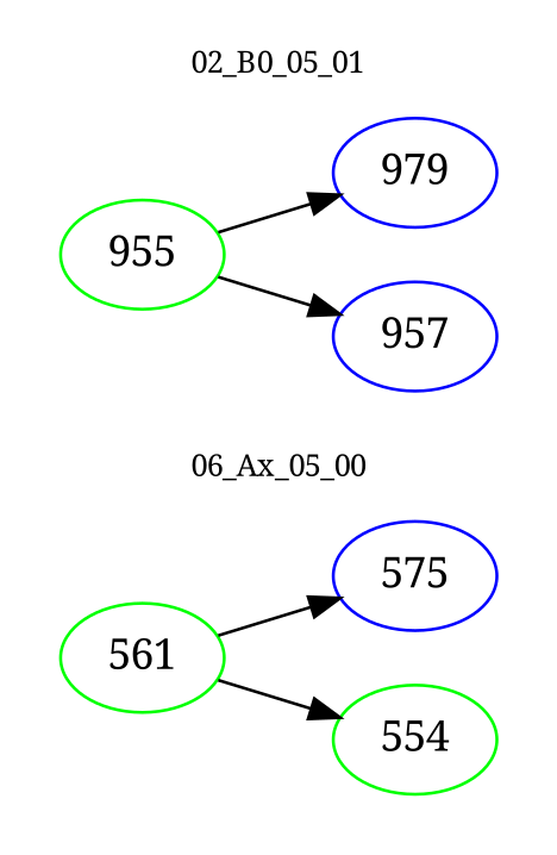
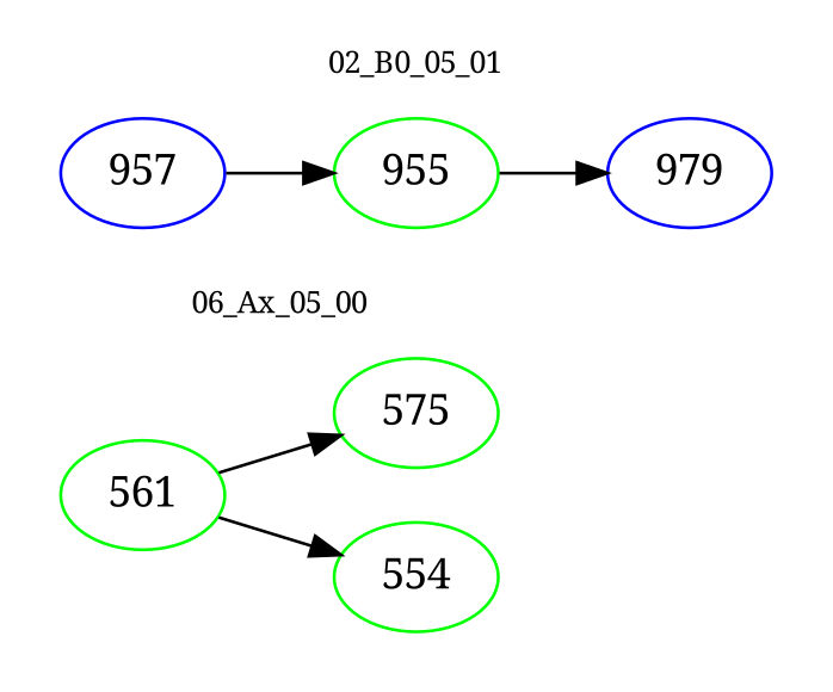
  digraph {
    fontname="Noto Serif"
    rankdir=LR
    node [color=green fontname="Noto Serif"]
    edge [color=black fontname="Noto Serif"]
    n1 [label=561]
    n2 [label=554]
-   n3 [color=blue label=575]
+   n3 [label=575]
    n4 [color=blue label=957]
    n5 [label=955]
    n6 [color=blue label=979]
    subgraph cluster_1 {
      color=white
      fontsize=10
      label="06_Ax_05_00"
      n1
      n2
      n3
    }
    subgraph cluster_2 {
      color=white
      fontsize=10
      label="02_B0_05_01"
      n4
      n5
      n6
    }
    n1 -> n2
    n1 -> n3
-   n5 -> n4
+   n4 -> n5
    n5 -> n6
  }
